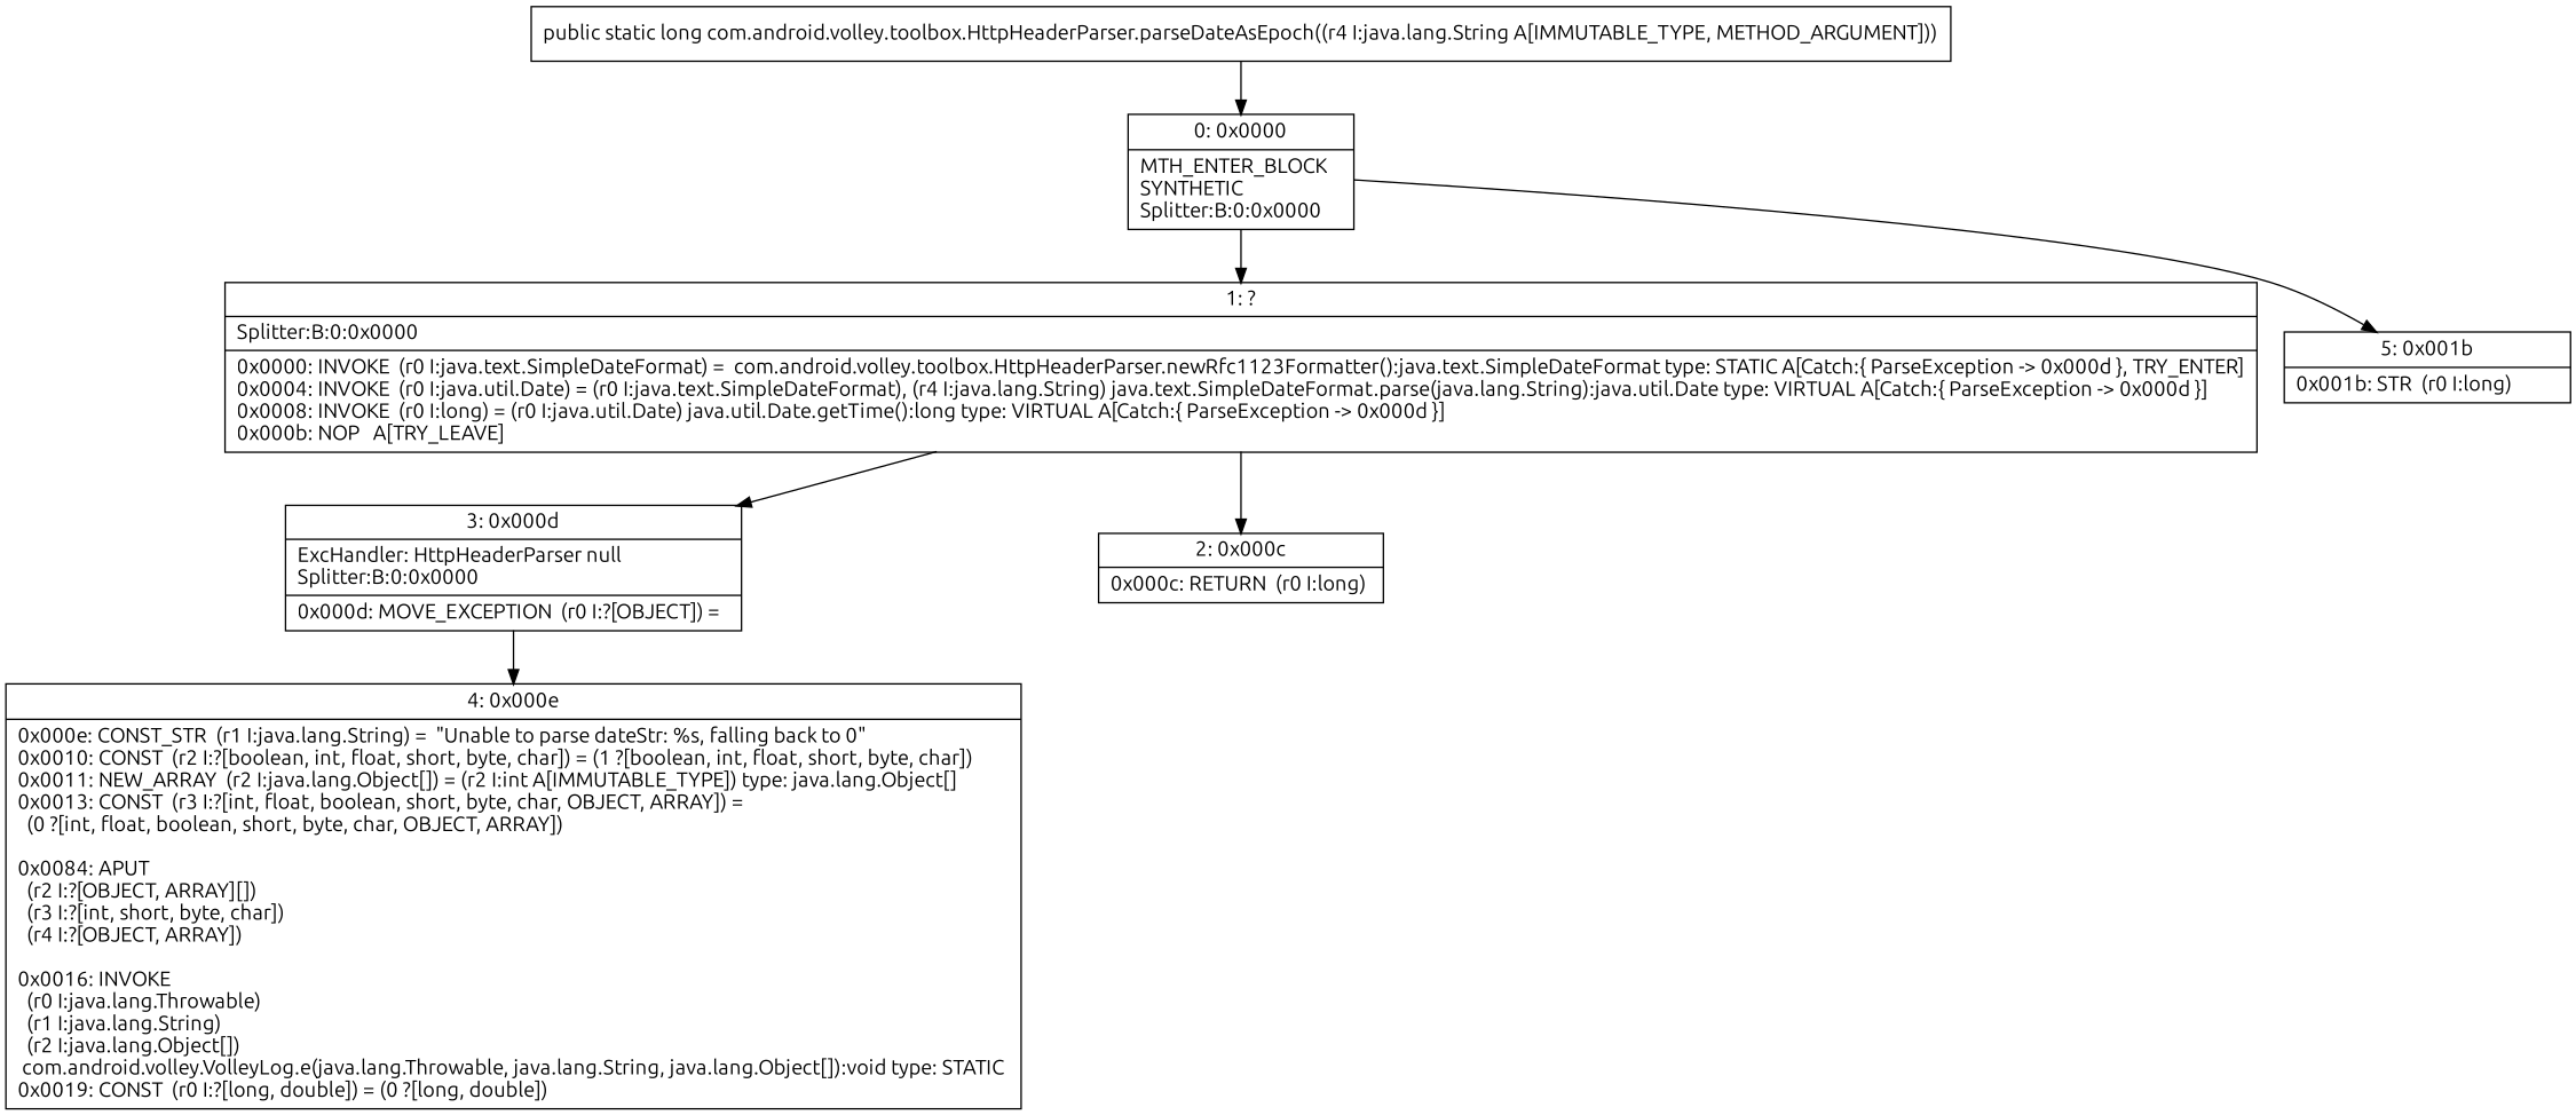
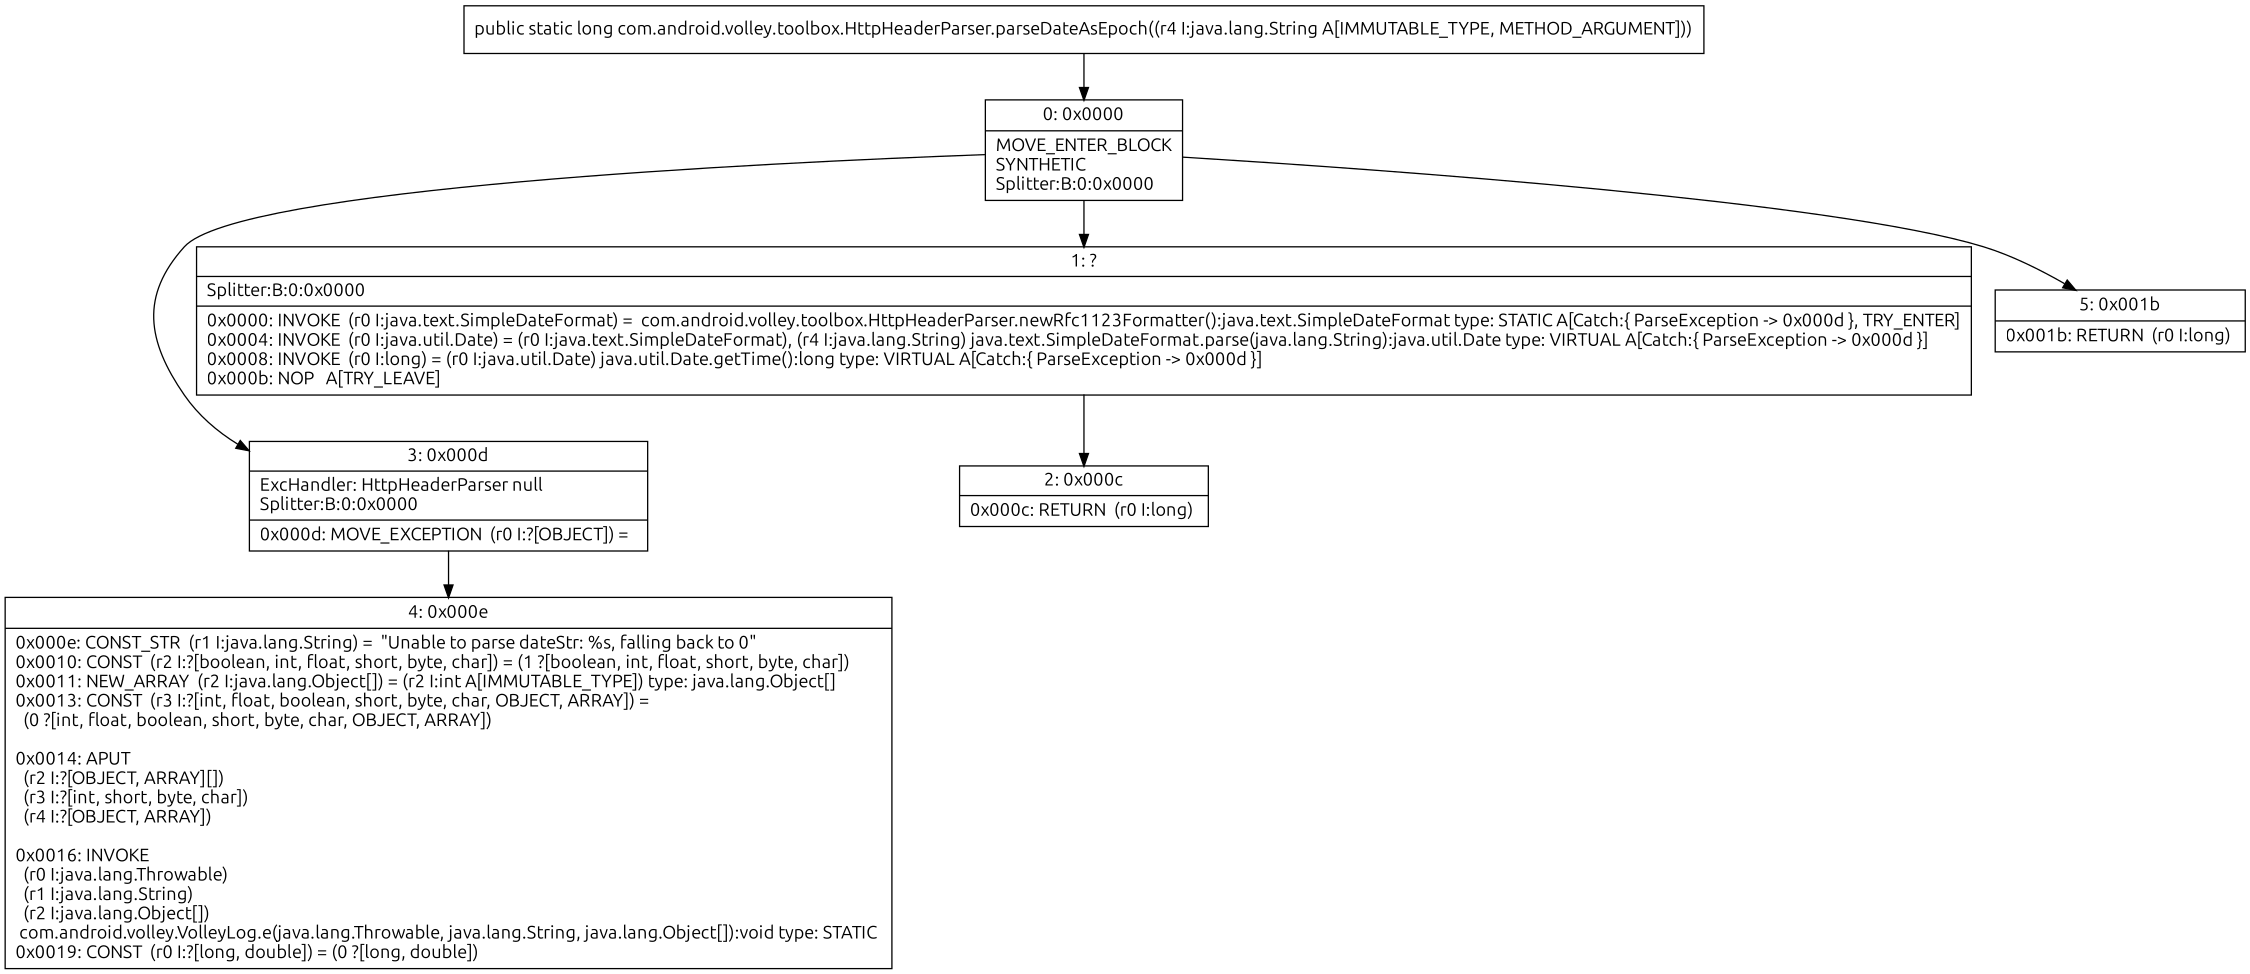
  digraph {
    fontname=Ubuntu
    node [fontname=Ubuntu shape=record]
    edge [fontname=Ubuntu]
-   n1 [label="{0\:\ 0x0000|MTH_ENTER_BLOCK\lSYNTHETIC\lSplitter:B:0:0x0000\l}"]
+   n1 [label="{0\:\ 0x0000|MOVE_ENTER_BLOCK\lSYNTHETIC\lSplitter:B:0:0x0000\l}"]
    n2 [label="{1\:\ ?|Splitter:B:0:0x0000\l|0x0000: INVOKE  (r0 I:java.text.SimpleDateFormat) =  com.android.volley.toolbox.HttpHeaderParser.newRfc1123Formatter():java.text.SimpleDateFormat type: STATIC A[Catch:\{ ParseException \-\> 0x000d \}, TRY_ENTER]\l0x0004: INVOKE  (r0 I:java.util.Date) = (r0 I:java.text.SimpleDateFormat), (r4 I:java.lang.String) java.text.SimpleDateFormat.parse(java.lang.String):java.util.Date type: VIRTUAL A[Catch:\{ ParseException \-\> 0x000d \}]\l0x0008: INVOKE  (r0 I:long) = (r0 I:java.util.Date) java.util.Date.getTime():long type: VIRTUAL A[Catch:\{ ParseException \-\> 0x000d \}]\l0x000b: NOP   A[TRY_LEAVE]\l}"]
    n3 [label="{3\:\ 0x000d|ExcHandler: HttpHeaderParser null\lSplitter:B:0:0x0000\l|0x000d: MOVE_EXCEPTION  (r0 I:?[OBJECT]) =  \l}"]
-   n4 [label="{5\:\ 0x001b|0x001b: STR  (r0 I:long) \l}"]
+   n4 [label="{5\:\ 0x001b|0x001b: RETURN  (r0 I:long) \l}"]
    n5 [label="{2\:\ 0x000c|0x000c: RETURN  (r0 I:long) \l}"]
-   n6 [label="{4\:\ 0x000e|0x000e: CONST_STR  (r1 I:java.lang.String) =  \"Unable to parse dateStr: %s, falling back to 0\" \l0x0010: CONST  (r2 I:?[boolean, int, float, short, byte, char]) = (1 ?[boolean, int, float, short, byte, char]) \l0x0011: NEW_ARRAY  (r2 I:java.lang.Object[]) = (r2 I:int A[IMMUTABLE_TYPE]) type: java.lang.Object[] \l0x0013: CONST  (r3 I:?[int, float, boolean, short, byte, char, OBJECT, ARRAY]) = \l  (0 ?[int, float, boolean, short, byte, char, OBJECT, ARRAY])\l \l0x0084: APUT  \l  (r2 I:?[OBJECT, ARRAY][])\l  (r3 I:?[int, short, byte, char])\l  (r4 I:?[OBJECT, ARRAY])\l \l0x0016: INVOKE  \l  (r0 I:java.lang.Throwable)\l  (r1 I:java.lang.String)\l  (r2 I:java.lang.Object[])\l com.android.volley.VolleyLog.e(java.lang.Throwable, java.lang.String, java.lang.Object[]):void type: STATIC \l0x0019: CONST  (r0 I:?[long, double]) = (0 ?[long, double]) \l}"]
+   n6 [label="{4\:\ 0x000e|0x000e: CONST_STR  (r1 I:java.lang.String) =  \"Unable to parse dateStr: %s, falling back to 0\" \l0x0010: CONST  (r2 I:?[boolean, int, float, short, byte, char]) = (1 ?[boolean, int, float, short, byte, char]) \l0x0011: NEW_ARRAY  (r2 I:java.lang.Object[]) = (r2 I:int A[IMMUTABLE_TYPE]) type: java.lang.Object[] \l0x0013: CONST  (r3 I:?[int, float, boolean, short, byte, char, OBJECT, ARRAY]) = \l  (0 ?[int, float, boolean, short, byte, char, OBJECT, ARRAY])\l \l0x0014: APUT  \l  (r2 I:?[OBJECT, ARRAY][])\l  (r3 I:?[int, short, byte, char])\l  (r4 I:?[OBJECT, ARRAY])\l \l0x0016: INVOKE  \l  (r0 I:java.lang.Throwable)\l  (r1 I:java.lang.String)\l  (r2 I:java.lang.Object[])\l com.android.volley.VolleyLog.e(java.lang.Throwable, java.lang.String, java.lang.Object[]):void type: STATIC \l0x0019: CONST  (r0 I:?[long, double]) = (0 ?[long, double]) \l}"]
    n7 [label="{public static long com.android.volley.toolbox.HttpHeaderParser.parseDateAsEpoch((r4 I:java.lang.String A[IMMUTABLE_TYPE, METHOD_ARGUMENT])) }"]
    n1 -> n2
-   n2 -> n3
+   n1 -> n3
    n1 -> n4
    n2 -> n5
    n3 -> n6
    n7 -> n1
  }
